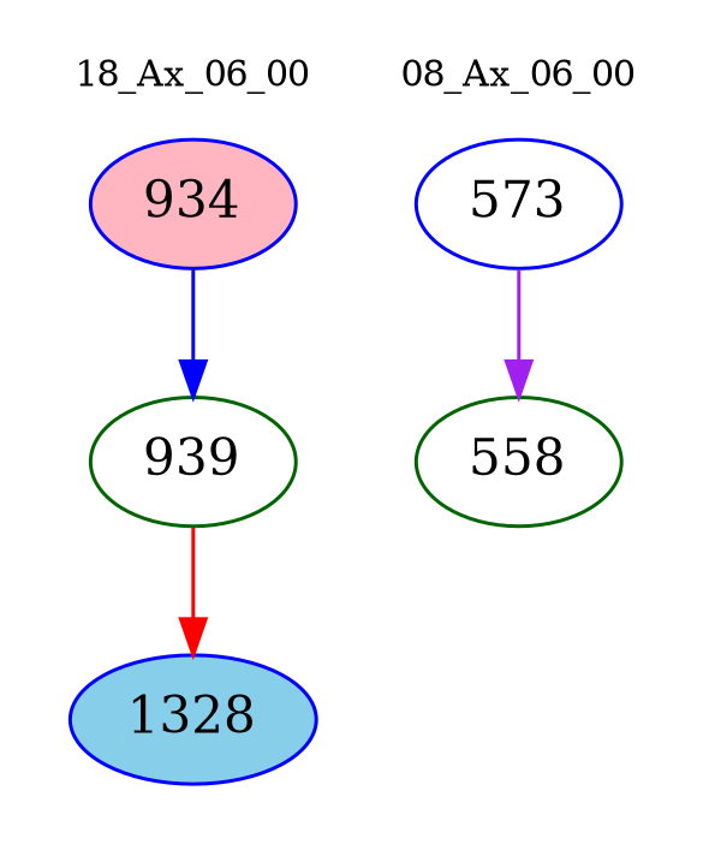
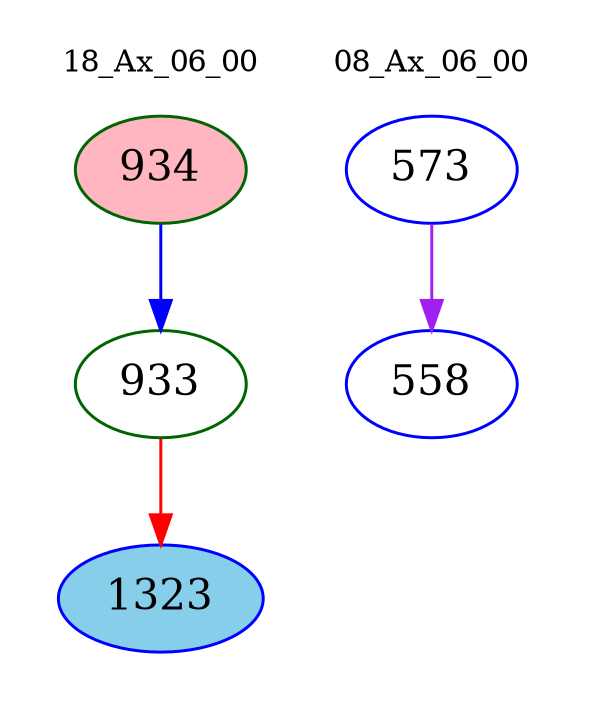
  digraph {
    node [color=blue fillcolor=white style=filled]
-   n1 [color=darkgreen label=939]
-   n2 [fillcolor=lightpink label=934]
-   n3 [fillcolor=skyblue label=1328]
+   n1 [color=darkgreen label=933]
+   n2 [color=darkgreen fillcolor=lightpink label=934]
+   n3 [fillcolor=skyblue label=1323]
    n4 [label=573]
-   n5 [color=darkgreen label=558]
+   n5 [label=558]
    subgraph cluster_1 {
      color=white
      fontsize=10
      label="18_Ax_06_00"
      n1
      n2
      n3
    }
    subgraph cluster_2 {
      color=white
      fontsize=10
      label="08_Ax_06_00"
      n4
      n5
    }
    n1 -> n3 [color=red]
    n2 -> n1 [color=blue]
    n4 -> n5 [color=purple]
  }
